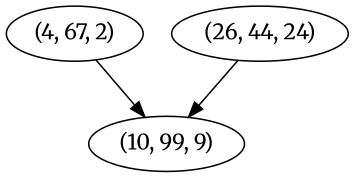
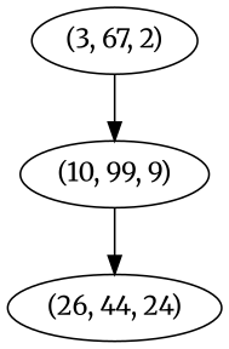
  digraph {
    fontname=Merriweather
    node [fontname=Merriweather]
    edge [fontname=Merriweather]
    n1 [label="(10, 99, 9)"]
-   "(3, 67, 2)" [label="(4, 67, 2)"]
+   "(3, 67, 2)"
    "(26, 44, 24)"
-   "(26, 44, 24)" -> n1
+   n1 -> "(26, 44, 24)"
    "(3, 67, 2)" -> n1
  }
